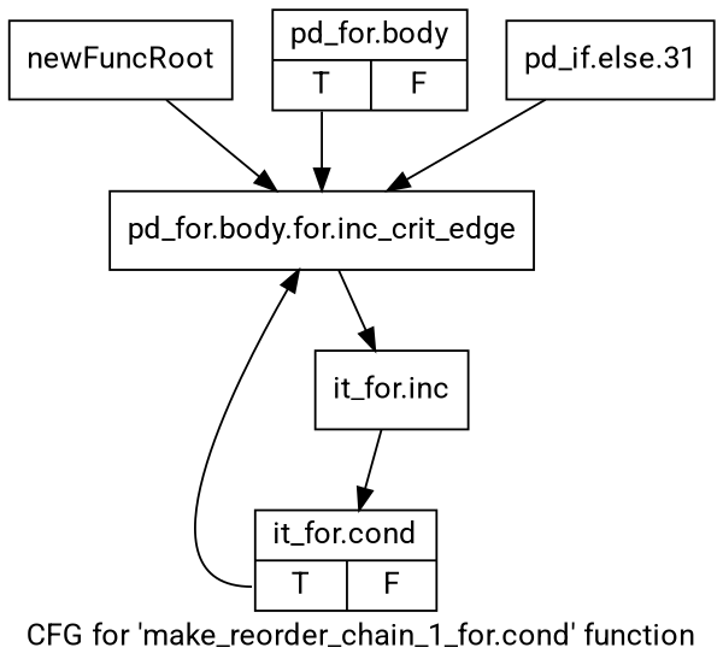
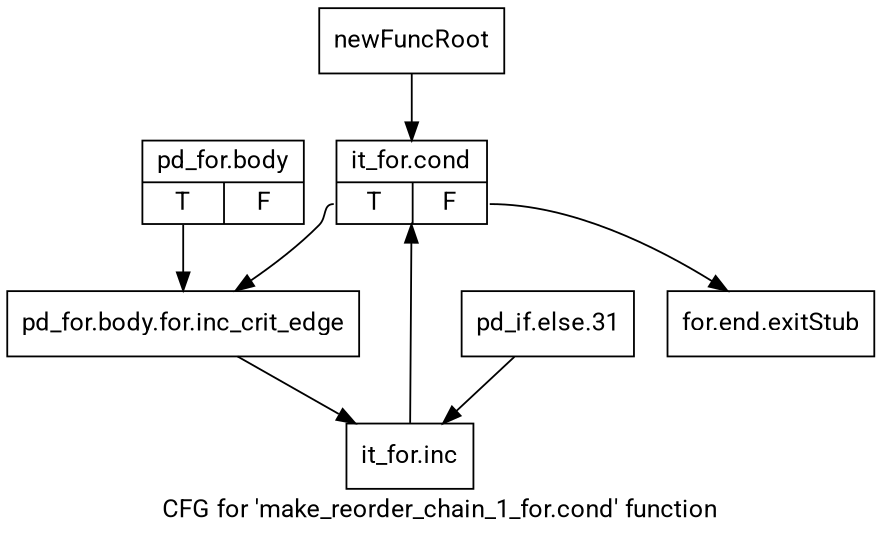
  digraph {
    fontname=Roboto
    label="CFG for 'make_reorder_chain_1_for.cond' function"
    node [fontname=Roboto shape=record]
    edge [fontname=Roboto]
    n1 [label="{newFuncRoot}"]
    n2 [label="{it_for.cond|{<s0>T|<s1>F}}"]
+   n3 [label="{for.end.exitStub}"]
    n4 [label="{pd_for.body.for.inc_crit_edge}"]
    n5 [label="{pd_for.body|{<s0>T|<s1>F}}"]
    n6 [label="{it_for.inc}"]
    n7 [label="{pd_if.else.31}"]
-   n1 -> n4
+   n1 -> n2
+   n2 -> n3 [tailport=s1]
    n2 -> n4 [tailport=s0]
    n4 -> n6
    n5 -> n4 [tailport=s0]
    n6 -> n2
-   n7 -> n4
+   n7 -> n6
  }
